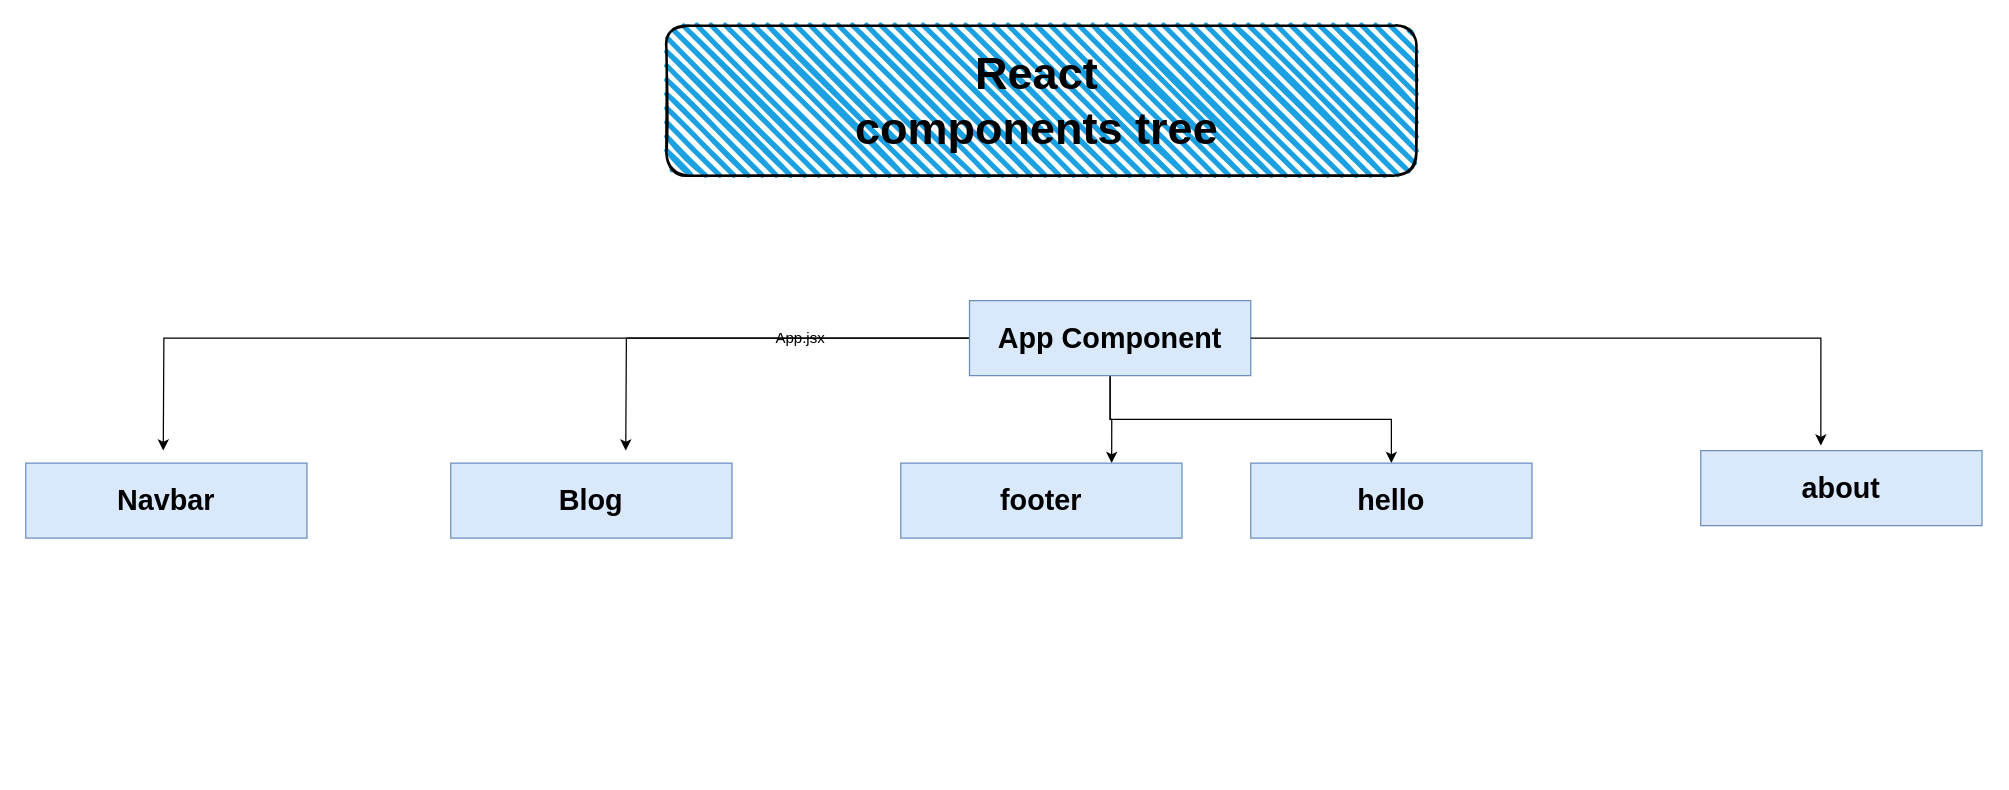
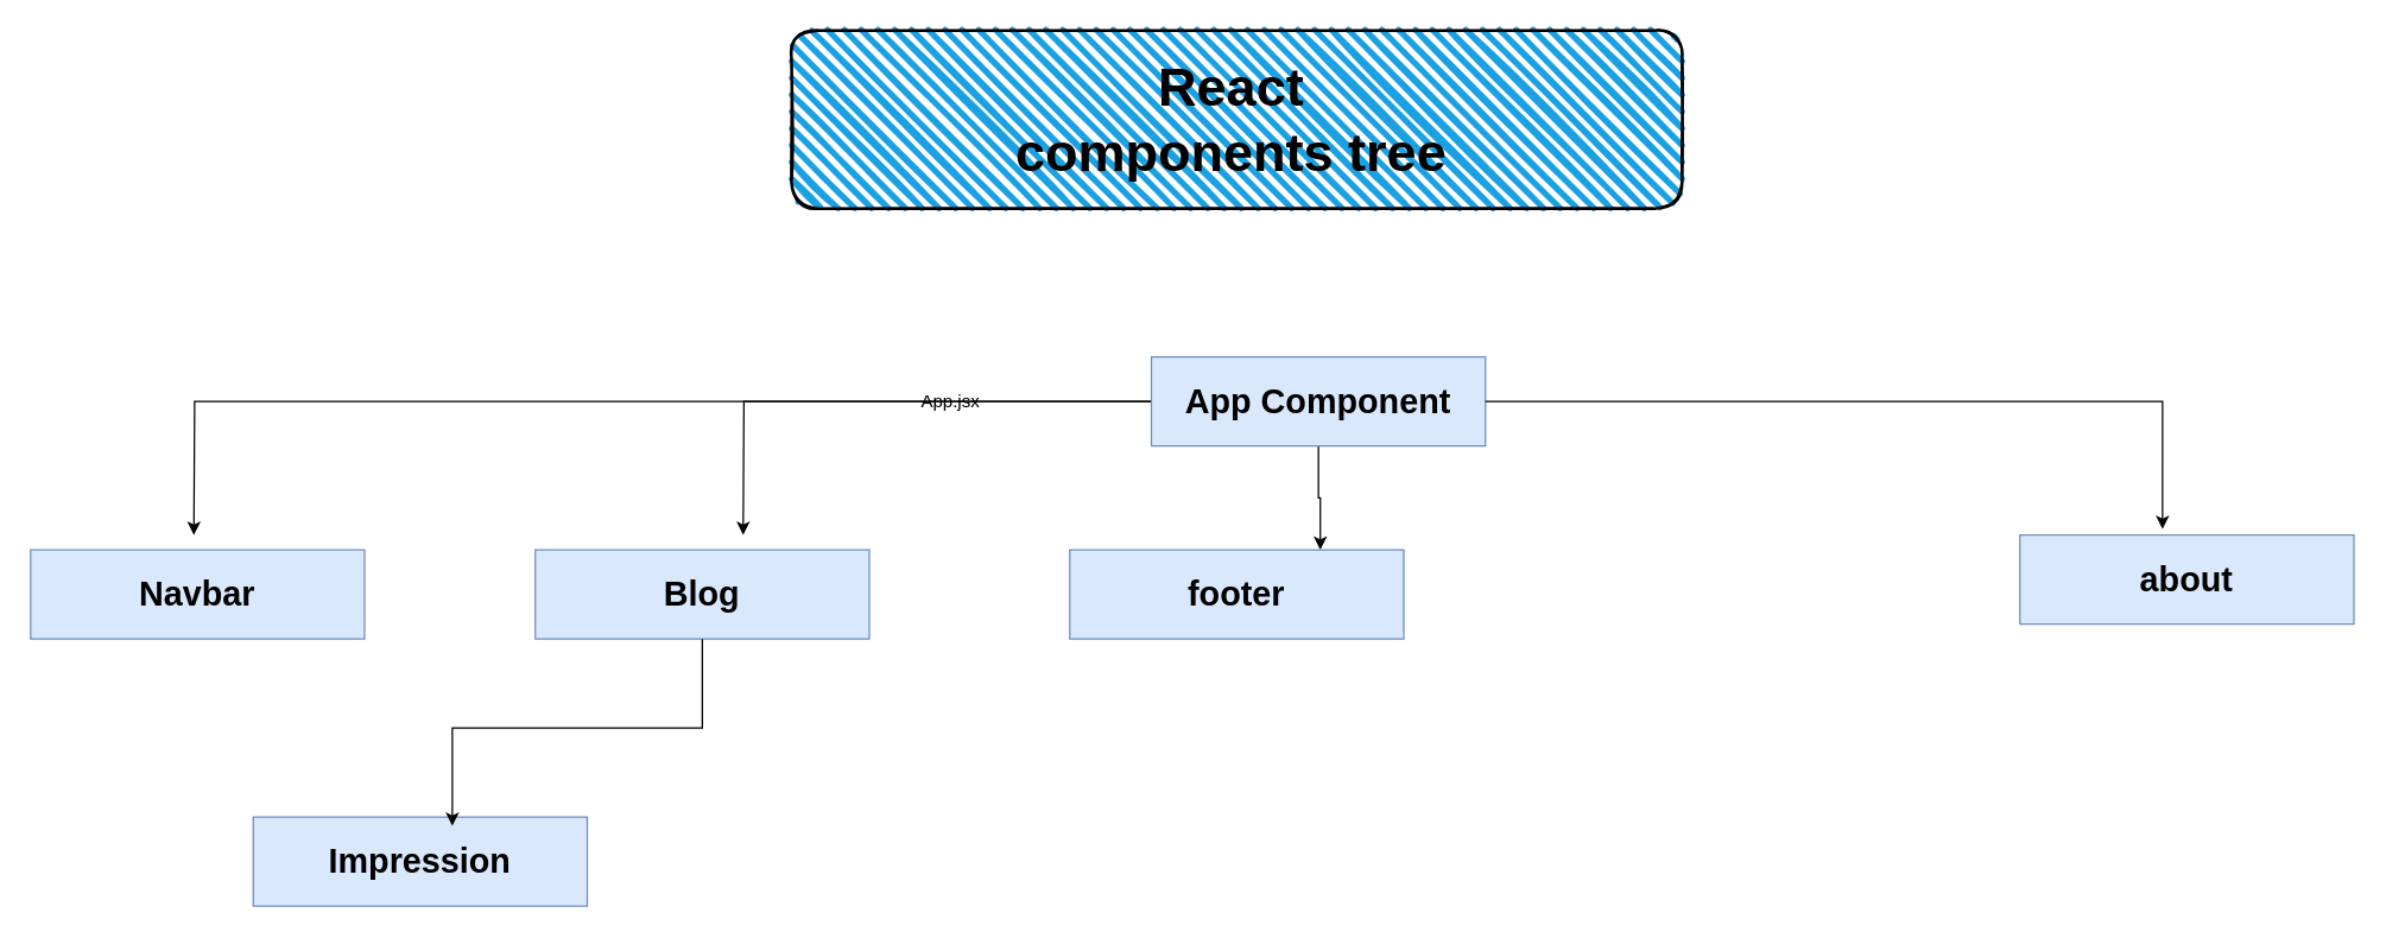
  <mxCell id="0" />
  <mxCell id="1" parent="0" />
  <mxCell id="2" style="edgeStyle=orthogonalEdgeStyle;rounded=0;orthogonalLoop=1;jettySize=auto;html=1;" edge="1" parent="1" source="6"><mxGeometry relative="1" as="geometry"><mxPoint x="130" y="360" as="targetPoint" /></mxGeometry></mxCell>
  <mxCell id="3" style="edgeStyle=orthogonalEdgeStyle;rounded=0;orthogonalLoop=1;jettySize=auto;html=1;" edge="1" parent="1" source="6"><mxGeometry relative="1" as="geometry"><mxPoint x="500" y="360" as="targetPoint" /></mxGeometry></mxCell>
  <mxCell id="4" style="edgeStyle=orthogonalEdgeStyle;rounded=0;orthogonalLoop=1;jettySize=auto;html=1;entryX=0.75;entryY=0;entryDx=0;entryDy=0;" edge="1" parent="1" source="6" target="10"><mxGeometry relative="1" as="geometry" /></mxCell>
- <mxCell id="5" style="edgeStyle=orthogonalEdgeStyle;rounded=0;orthogonalLoop=1;jettySize=auto;html=1;entryX=0.5;entryY=0;entryDx=0;entryDy=0;" edge="1" parent="1" source="6" target="11"><mxGeometry relative="1" as="geometry" /></mxCell>
  <mxCell id="6" value="&lt;b&gt;&lt;font style=&quot;font-size: 23px;&quot;&gt;App Component&lt;/font&gt;&lt;/b&gt;" style="rounded=0;whiteSpace=wrap;html=1;fillColor=#dae8fc;strokeColor=#6c8ebf;" vertex="1" parent="1"><mxGeometry x="775" y="240" width="225" height="60" as="geometry" /></mxCell>
  <mxCell id="7" value="App.jsx" style="text;html=1;align=center;verticalAlign=middle;whiteSpace=wrap;rounded=0;" vertex="1" parent="1"><mxGeometry x="610" y="255" width="60" height="30" as="geometry" /></mxCell>
  <mxCell id="8" value="&lt;b&gt;&lt;font style=&quot;font-size: 23px;&quot;&gt;Navbar&lt;/font&gt;&lt;/b&gt;" style="rounded=0;whiteSpace=wrap;html=1;fillColor=#dae8fc;strokeColor=#6c8ebf;" vertex="1" parent="1"><mxGeometry x="20" y="370" width="225" height="60" as="geometry" /></mxCell>
  <mxCell id="9" value="&lt;b&gt;&lt;font style=&quot;font-size: 23px;&quot;&gt;Blog&lt;/font&gt;&lt;/b&gt;" style="rounded=0;whiteSpace=wrap;html=1;fillColor=#dae8fc;strokeColor=#6c8ebf;" vertex="1" parent="1"><mxGeometry x="360" y="370" width="225" height="60" as="geometry" /></mxCell>
  <mxCell id="10" value="&lt;b&gt;&lt;font style=&quot;font-size: 23px;&quot;&gt;footer&lt;/font&gt;&lt;/b&gt;" style="rounded=0;whiteSpace=wrap;html=1;fillColor=#dae8fc;strokeColor=#6c8ebf;" vertex="1" parent="1"><mxGeometry x="720" y="370" width="225" height="60" as="geometry" /></mxCell>
- <mxCell id="11" value="&lt;b&gt;&lt;font style=&quot;font-size: 23px;&quot;&gt;hello&lt;/font&gt;&lt;/b&gt;" style="rounded=0;whiteSpace=wrap;html=1;fillColor=#dae8fc;strokeColor=#6c8ebf;" vertex="1" parent="1"><mxGeometry x="1000" y="370" width="225" height="60" as="geometry" /></mxCell>
  <mxCell id="12" value="&lt;b&gt;&lt;font style=&quot;font-size: 23px;&quot;&gt;about&lt;/font&gt;&lt;/b&gt;" style="rounded=0;whiteSpace=wrap;html=1;fillColor=#dae8fc;strokeColor=#6c8ebf;" vertex="1" parent="1"><mxGeometry x="1360" y="360" width="225" height="60" as="geometry" /></mxCell>
  <mxCell id="13" style="edgeStyle=orthogonalEdgeStyle;rounded=0;orthogonalLoop=1;jettySize=auto;html=1;entryX=0.427;entryY=-0.067;entryDx=0;entryDy=0;entryPerimeter=0;" edge="1" parent="1" source="6" target="12"><mxGeometry relative="1" as="geometry" /></mxCell>
+ <mxCell id="14" value="&lt;b&gt;&lt;font style=&quot;font-size: 23px;&quot;&gt;Impression&lt;/font&gt;&lt;/b&gt;" style="rounded=0;whiteSpace=wrap;html=1;fillColor=#dae8fc;strokeColor=#6c8ebf;" vertex="1" parent="1"><mxGeometry x="170" y="550" width="225" height="60" as="geometry" /></mxCell>
+ <mxCell id="15" style="edgeStyle=orthogonalEdgeStyle;rounded=0;orthogonalLoop=1;jettySize=auto;html=1;entryX=0.596;entryY=0.1;entryDx=0;entryDy=0;entryPerimeter=0;" edge="1" parent="1" source="9" target="14"><mxGeometry relative="1" as="geometry" /></mxCell>
  <mxCell id="16" value="" style="rounded=1;whiteSpace=wrap;html=1;strokeWidth=2;fillWeight=4;hachureGap=8;hachureAngle=45;fillColor=#1ba1e2;sketch=1;" vertex="1" parent="1"><mxGeometry x="532.5" y="20" width="600" height="120" as="geometry" /></mxCell>
  <mxCell id="17" value="&lt;b&gt;&lt;font style=&quot;font-size: 36px;&quot;&gt;React components tree&lt;/font&gt;&lt;/b&gt;" style="text;html=1;align=center;verticalAlign=middle;whiteSpace=wrap;rounded=0;" vertex="1" parent="1"><mxGeometry x="670" y="40" width="317.5" height="80" as="geometry" /></mxCell>
